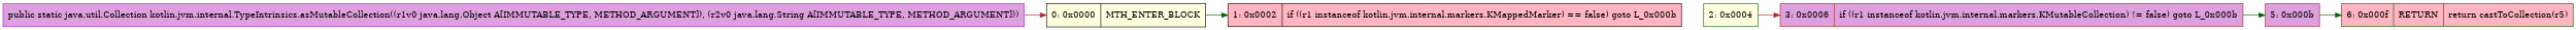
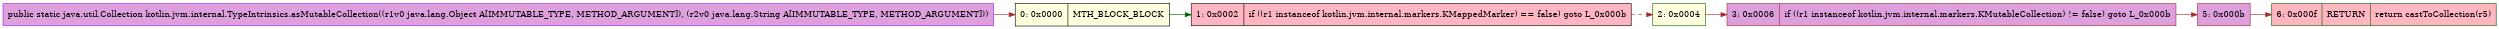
  digraph {
    rankdir=LR
    node [color=black fillcolor=plum shape=record style=filled]
    edge [color=darkgreen]
-   n1 [fillcolor=lightyellow label="{0\:\ 0x0000|MTH_ENTER_BLOCK\l}"]
+   n1 [fillcolor=lightyellow label="{0\:\ 0x0000|MTH_BLOCK_BLOCK\l}"]
    n2 [fillcolor=lightpink label="{1\:\ 0x0002|if ((r1 instanceof kotlin.jvm.internal.markers.KMappedMarker) == false) goto L_0x000b\l}"]
    n3 [color=darkgreen fillcolor=lightyellow label="{2\:\ 0x0004}"]
    n4 [color=brown label="{3\:\ 0x0006|if ((r1 instanceof kotlin.jvm.internal.markers.KMutableCollection) != false) goto L_0x000b\l}"]
    n5 [color=brown label="{5\:\ 0x000b}"]
    n6 [color=darkgreen fillcolor=lightpink label="{6\:\ 0x000f|RETURN\l|return castToCollection(r5)\l}"]
    n7 [color=purple label="{public static java.util.Collection kotlin.jvm.internal.TypeIntrinsics.asMutableCollection((r1v0 java.lang.Object A[IMMUTABLE_TYPE, METHOD_ARGUMENT]), (r2v0 java.lang.String A[IMMUTABLE_TYPE, METHOD_ARGUMENT])) }"]
    n1 -> n2
+   n2 -> n3 [color=brown style=dashed]
    n3 -> n4 [color=brown]
-   n4 -> n5
-   n5 -> n6
+   n4 -> n5 [color=brown]
+   n5 -> n6 [color=brown]
    n7 -> n1 [color=brown]
  }
